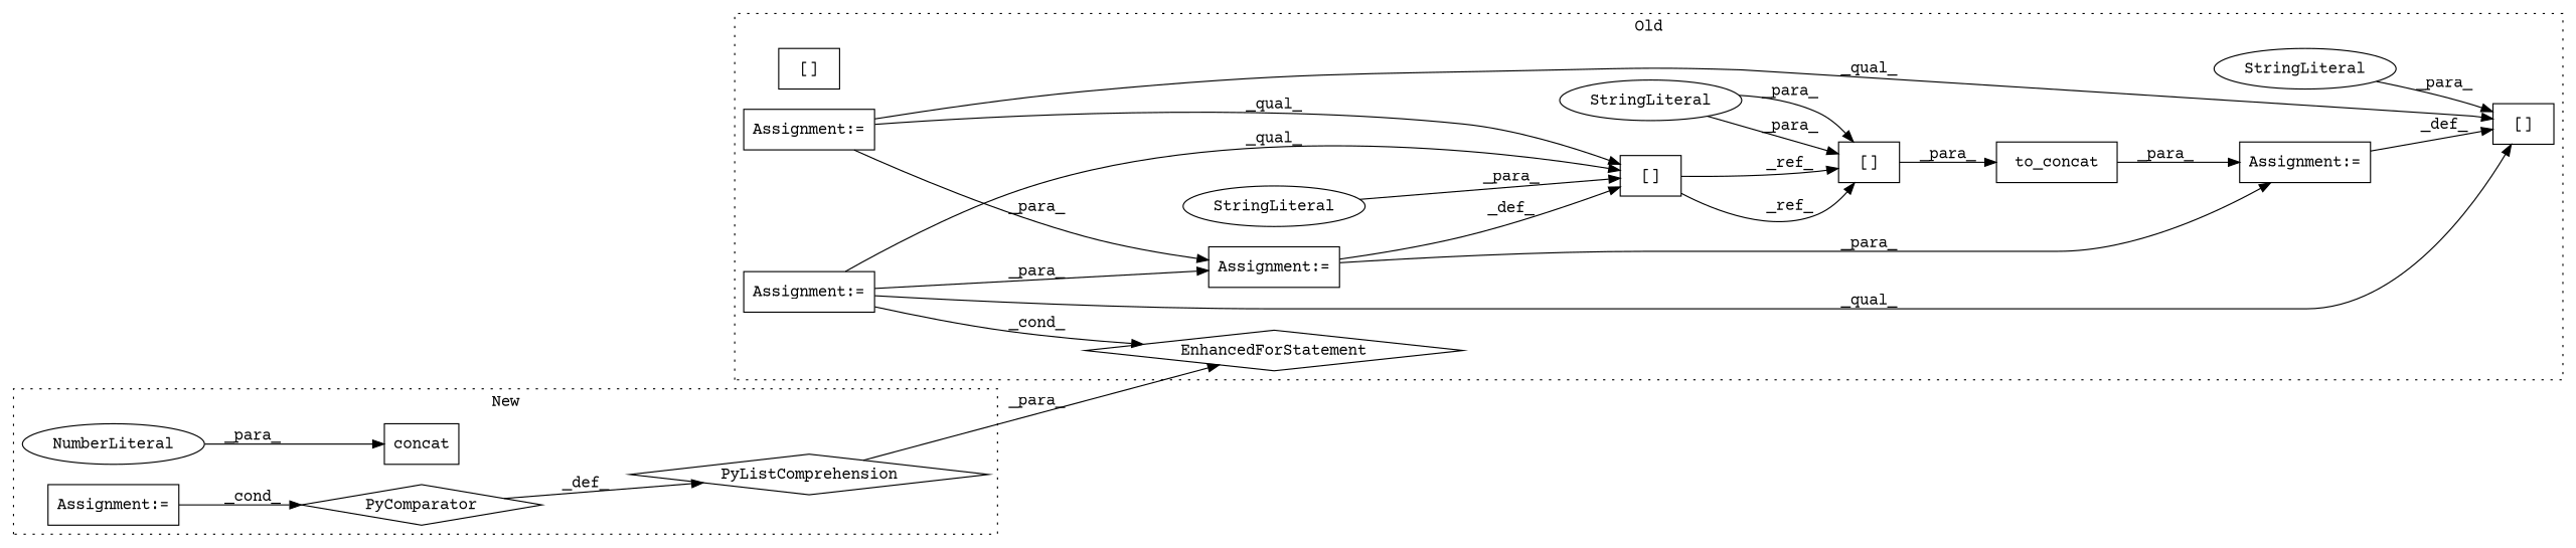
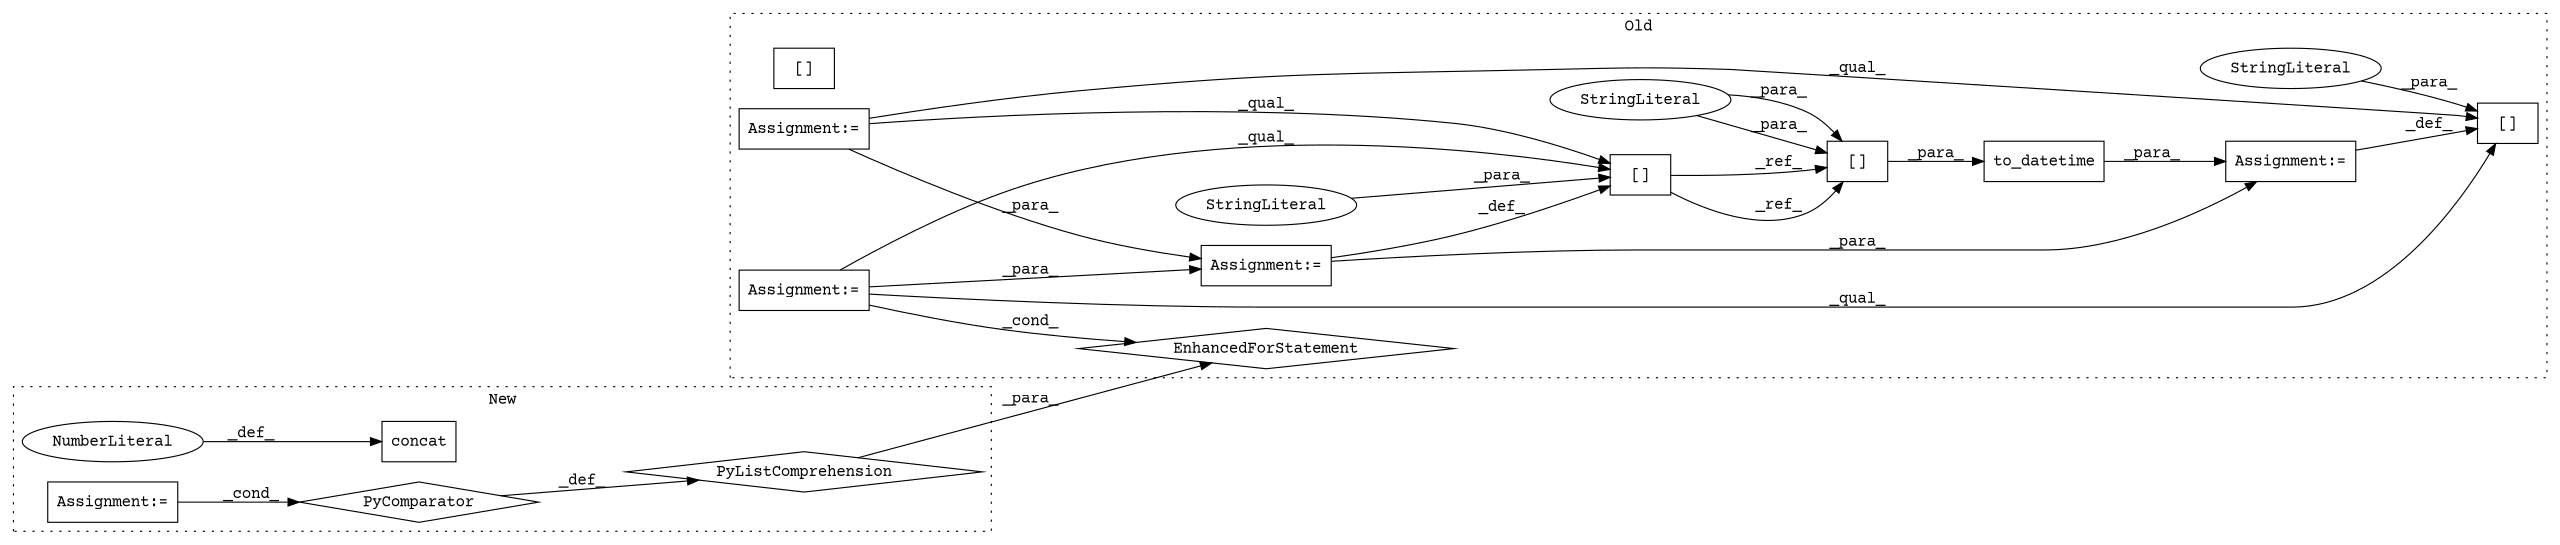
  digraph {
    fontname="Courier Prime"
    rankdir=LR
    node [a=7 fontname="Courier Prime" l=1 s="14000,14016" shape=box]
    edge [fontname="Courier Prime"]
-   n1 [a=32 l="12,1" label=to_concat s="13988,14017"]
+   n1 [a=32 l="12,1" label=to_datetime s="13988,14017"]
    n2 [label="Assignment:=" s=13980]
    n3 [a=2 l="6,1" label="[]" s="13963,13979"]
    n4 [a=45 l=10 label=StringLiteral s=13969 shape=ellipse]
    n5 [a=2 l="6,1" label="[]"]
    n6 [a=45 l=10 label=StringLiteral s=14006 shape=ellipse]
    n7 [a=2 l="6,1" label="[]" s="13886,13902"]
    n8 [a=45 l=10 label=StringLiteral s=13892 shape=ellipse]
    n9 [l="53,2" label="Assignment:=" s="13641,13711"]
    n10 [a=70 l="53,2" label=EnhancedForStatement s="13641,13711" shape=diamond]
    n11 [label="Assignment:=" s=13623]
    n12 [label="Assignment:=" s=13903]
    n13 [a=2 l="6,1" label="[]"]
    n14 [a=32 l="18,1" label=concat s="12603,12829"]
    n15 [a=34 label=NumberLiteral s=12828 shape=ellipse]
    n16 [a=109 l=212 label=PyListComprehension s=12621 shape=diamond]
    n17 [a=113 l=25 label=PyComparator s=12800 shape=diamond]
    n18 [l=25 label="Assignment:=" s=12800]
    subgraph cluster_1 {
      label=Old
      style=dotted
      n1
      n2
      n3
      n4
      n5
      n6
      n7
      n8
      n9
      n10
      n11
      n12
      n13
    }
    subgraph cluster_2 {
      label=New
      style=dotted
      n14
      n15
      n16
      n17
      n18
    }
    n1 -> n2 [label=_para_]
    n2 -> n3 [label=_def_]
    n4 -> n3 [label=_para_]
    n6 -> n13 [label=_para_]
    n6 -> n13 [label=_para_]
    n7 -> n13 [label=_ref_]
    n7 -> n13 [label=_ref_]
    n8 -> n7 [label=_para_]
    n9 -> n3 [label=_qual_]
    n9 -> n7 [label=_qual_]
    n9 -> n10 [label=_cond_]
    n9 -> n12 [label=_para_]
    n11 -> n3 [label=_qual_]
    n11 -> n7 [label=_qual_]
    n11 -> n12 [label=_para_]
    n12 -> n2 [label=_para_]
    n12 -> n7 [label=_def_]
    n13 -> n1 [label=_para_]
-   n15 -> n14 [label=_para_]
+   n15 -> n14 [label=_def_]
    n16 -> n10 [label=_para_]
    n17 -> n16 [label=_def_]
    n18 -> n17 [label=_cond_]
  }
